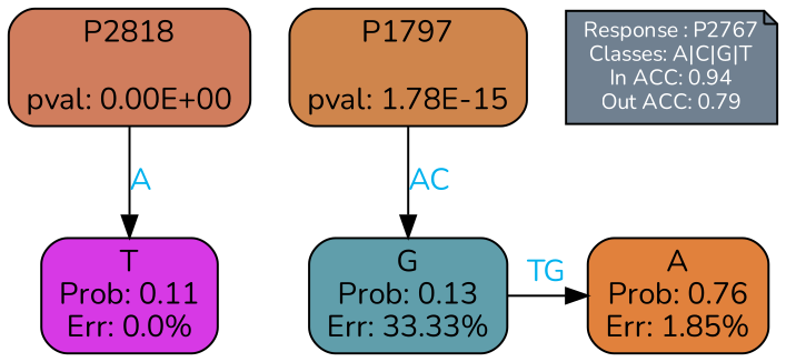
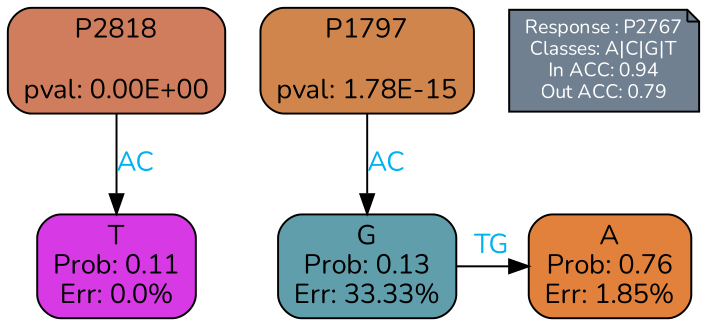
  digraph {
    fontname=Nunito
    ranksep=equally
    splines=polylines
    node [color=black fontname=Nunito shape=box style="filled, rounded"]
    edge [fontcolor=deepskyblue2 fontname=Nunito]
    n1 [fillcolor="#d739e5" label="T\nProb: 0.11\nErr: 0.0%"]
    n2 [fillcolor="#609eab" label="G\nProb: 0.13\nErr: 33.33%"]
    n3 [fillcolor="#e1813c" label="A\nProb: 0.76\nErr: 1.85%"]
    n4 [align=left fillcolor=slategray fontcolor=white fontsize=10 label="Response : P2767\nClasses: A|C|G|T\nIn ACC: 0.94\nOut ACC: 0.79\n" shape=note style=filled]
    n5 [fillcolor="#d07d5d" label="P2818\n\npval: 0.00E+00"]
    n6 [fillcolor="#cf854c" label="P1797\n\npval: 1.78E-15"]
    subgraph sub_1 {
      rank=same
      n1
      n2
      n3
    }
    subgraph sub_2 {
      rank=same
      n4
      n5
    }
    n2 -> n3 [label=TG]
-   n5 -> n1 [label=A]
+   n5 -> n1 [label=AC]
    n6 -> n2 [label=AC]
  }
